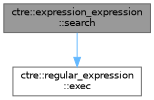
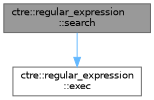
  digraph {
    rankdir=TB
    node [fontname=Helvetica fontsize=10 shape=box style=filled]
-   n1 [color=gray40 fillcolor=grey60 fontcolor=black height=0.2 label="ctre::expression_expression\l::search" width=0.4]
+   n1 [color=gray40 fillcolor=grey60 fontcolor=black height=0.2 label="ctre::regular_expression\l::search" width=0.4]
    n2 [color=grey40 fillcolor=white height=0.2 label="ctre::regular_expression\l::exec" width=0.4]
    n1 -> n2 [color=steelblue1 fontname=Helvetica fontsize=10 labelfontname=Helvetica labelfontsize=10 style=solid]
  }
